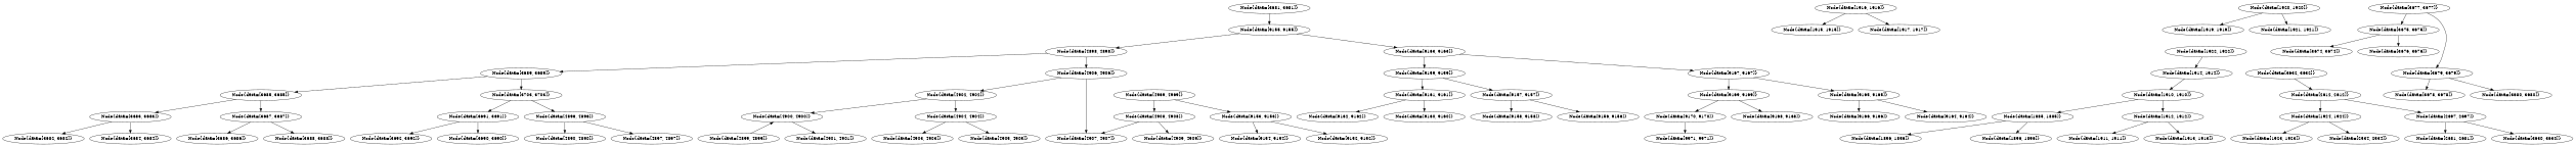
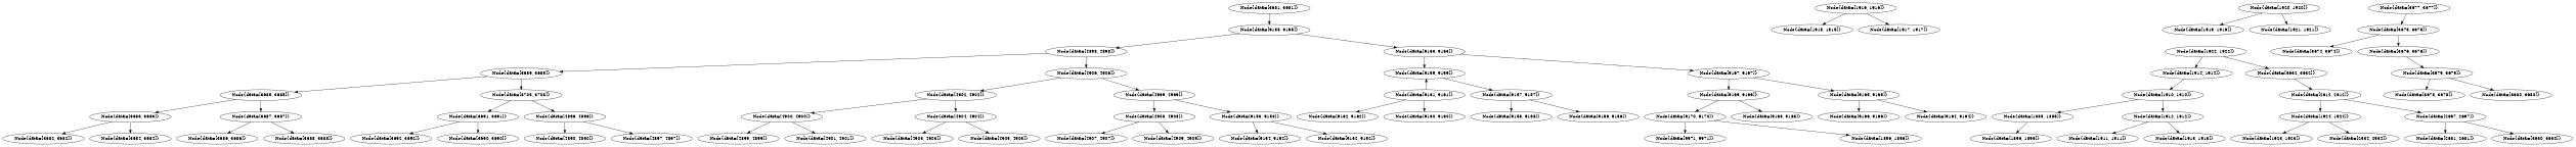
  digraph {
    n1 [label="Node{data=[3681, 3681]}"]
    n2 [label="Node{data=[9155, 9155]}"]
    n3 [label="Node{data=[1922, 1922]}"]
    n4 [label="Node{data=[1914, 1914]}"]
    n5 [label="Node{data=[3632, 3632]}"]
    n6 [label="Node{data=[4898, 4898]}"]
    n7 [label="Node{data=[9163, 9163]}"]
    n8 [label="Node{data=[1910, 1910]}"]
    n9 [label="Node{data=[2612, 2612]}"]
    n10 [label="Node{data=[1885, 1885]}"]
    n11 [label="Node{data=[1912, 1912]}"]
    n12 [label="Node{data=[1856, 1856]}"]
    n13 [label="Node{data=[1896, 1896]}"]
    n14 [label="Node{data=[1911, 1911]}"]
    n15 [label="Node{data=[1913, 1913]}"]
    n16 [label="Node{data=[1916, 1916]}"]
    n17 [label="Node{data=[1915, 1915]}"]
    n18 [label="Node{data=[1917, 1917]}"]
    n19 [label="Node{data=[1920, 1920]}"]
    n20 [label="Node{data=[1919, 1919]}"]
    n21 [label="Node{data=[1921, 1921]}"]
    n22 [label="Node{data=[1924, 1924]}"]
    n23 [label="Node{data=[2697, 2697]}"]
    n24 [label="Node{data=[3677, 3677]}"]
    n25 [label="Node{data=[3675, 3675]}"]
    n26 [label="Node{data=[3679, 3679]}"]
    n27 [label="Node{data=[1923, 1923]}"]
    n28 [label="Node{data=[2534, 2534]}"]
    n29 [label="Node{data=[2681, 2681]}"]
    n30 [label="Node{data=[3630, 3630]}"]
    n31 [label="Node{data=[3674, 3674]}"]
    n32 [label="Node{data=[3676, 3676]}"]
    n33 [label="Node{data=[3678, 3678]}"]
    n34 [label="Node{data=[3680, 3680]}"]
    n35 [label="Node{data=[3689, 3689]}"]
    n36 [label="Node{data=[4906, 4906]}"]
    n37 [label="Node{data=[9159, 9159]}"]
    n38 [label="Node{data=[9167, 9167]}"]
    n39 [label="Node{data=[3685, 3685]}"]
    n40 [label="Node{data=[3703, 3703]}"]
    n41 [label="Node{data=[4902, 4902]}"]
    n42 [label="Node{data=[4969, 4969]}"]
    n43 [label="Node{data=[3683, 3683]}"]
    n44 [label="Node{data=[3687, 3687]}"]
    n45 [label="Node{data=[3691, 3691]}"]
    n46 [label="Node{data=[4896, 4896]}"]
    n47 [label="Node{data=[3682, 3682]}"]
    n48 [label="Node{data=[3684, 3684]}"]
    n49 [label="Node{data=[3686, 3686]}"]
    n50 [label="Node{data=[3688, 3688]}"]
    n51 [label="Node{data=[3690, 3690]}"]
    n52 [label="Node{data=[3692, 3692]}"]
    n53 [label="Node{data=[4890, 4890]}"]
    n54 [label="Node{data=[4897, 4897]}"]
    n55 [label="Node{data=[4900, 4900]}"]
    n56 [label="Node{data=[4904, 4904]}"]
    n57 [label="Node{data=[4908, 4908]}"]
    n58 [label="Node{data=[9153, 9153]}"]
    n59 [label="Node{data=[4899, 4899]}"]
    n60 [label="Node{data=[4901, 4901]}"]
    n61 [label="Node{data=[4903, 4903]}"]
    n62 [label="Node{data=[4905, 4905]}"]
    n63 [label="Node{data=[4907, 4907]}"]
    n64 [label="Node{data=[4909, 4909]}"]
    n65 [label="Node{data=[9152, 9152]}"]
    n66 [label="Node{data=[9154, 9154]}"]
    n67 [label="Node{data=[9157, 9157]}"]
    n68 [label="Node{data=[9161, 9161]}"]
    n69 [label="Node{data=[9165, 9165]}"]
    n70 [label="Node{data=[9169, 9169]}"]
    n71 [label="Node{data=[9156, 9156]}"]
    n72 [label="Node{data=[9158, 9158]}"]
    n73 [label="Node{data=[9160, 9160]}"]
    n74 [label="Node{data=[9162, 9162]}"]
    n75 [label="Node{data=[9164, 9164]}"]
    n76 [label="Node{data=[9166, 9166]}"]
    n77 [label="Node{data=[9168, 9168]}"]
    n78 [label="Node{data=[9170, 9170]}"]
    n79 [label="Node{data=[9971, 9971]}"]
    n1 -> n2
    n2 -> n6
    n2 -> n7
    n3 -> n4
+   n3 -> n5
    n4 -> n8
    n5 -> n9
    n6 -> n35
    n6 -> n36
    n7 -> n37
    n7 -> n38
    n8 -> n10
    n8 -> n11
    n9 -> n22
    n9 -> n23
-   n10 -> n12
+   n78 -> n12
    n10 -> n13
    n11 -> n14
    n11 -> n15
    n16 -> n17
    n16 -> n18
    n19 -> n20
    n19 -> n21
    n22 -> n27
    n22 -> n28
    n23 -> n29
    n23 -> n30
    n24 -> n25
-   n24 -> n26
+   n32 -> n26
    n25 -> n31
    n25 -> n32
    n26 -> n33
    n26 -> n34
    n35 -> n39
    n35 -> n40
    n36 -> n41
-   n36 -> n63
+   n36 -> n42
    n37 -> n67
-   n37 -> n68
+   n68 -> n37
    n38 -> n69
    n38 -> n70
    n39 -> n43
    n39 -> n44
    n40 -> n45
    n40 -> n46
    n41 -> n55
    n41 -> n56
    n42 -> n57
    n42 -> n58
    n43 -> n47
    n43 -> n48
    n44 -> n49
    n44 -> n50
    n45 -> n51
    n45 -> n52
    n46 -> n53
    n46 -> n54
-   n59 -> n55
+   n55 -> n59
    n55 -> n60
    n56 -> n61
    n56 -> n62
    n57 -> n63
    n57 -> n64
    n58 -> n65
    n58 -> n66
    n67 -> n71
    n67 -> n72
    n68 -> n73
    n68 -> n74
    n69 -> n75
    n69 -> n76
    n70 -> n77
    n70 -> n78
    n78 -> n79
  }
